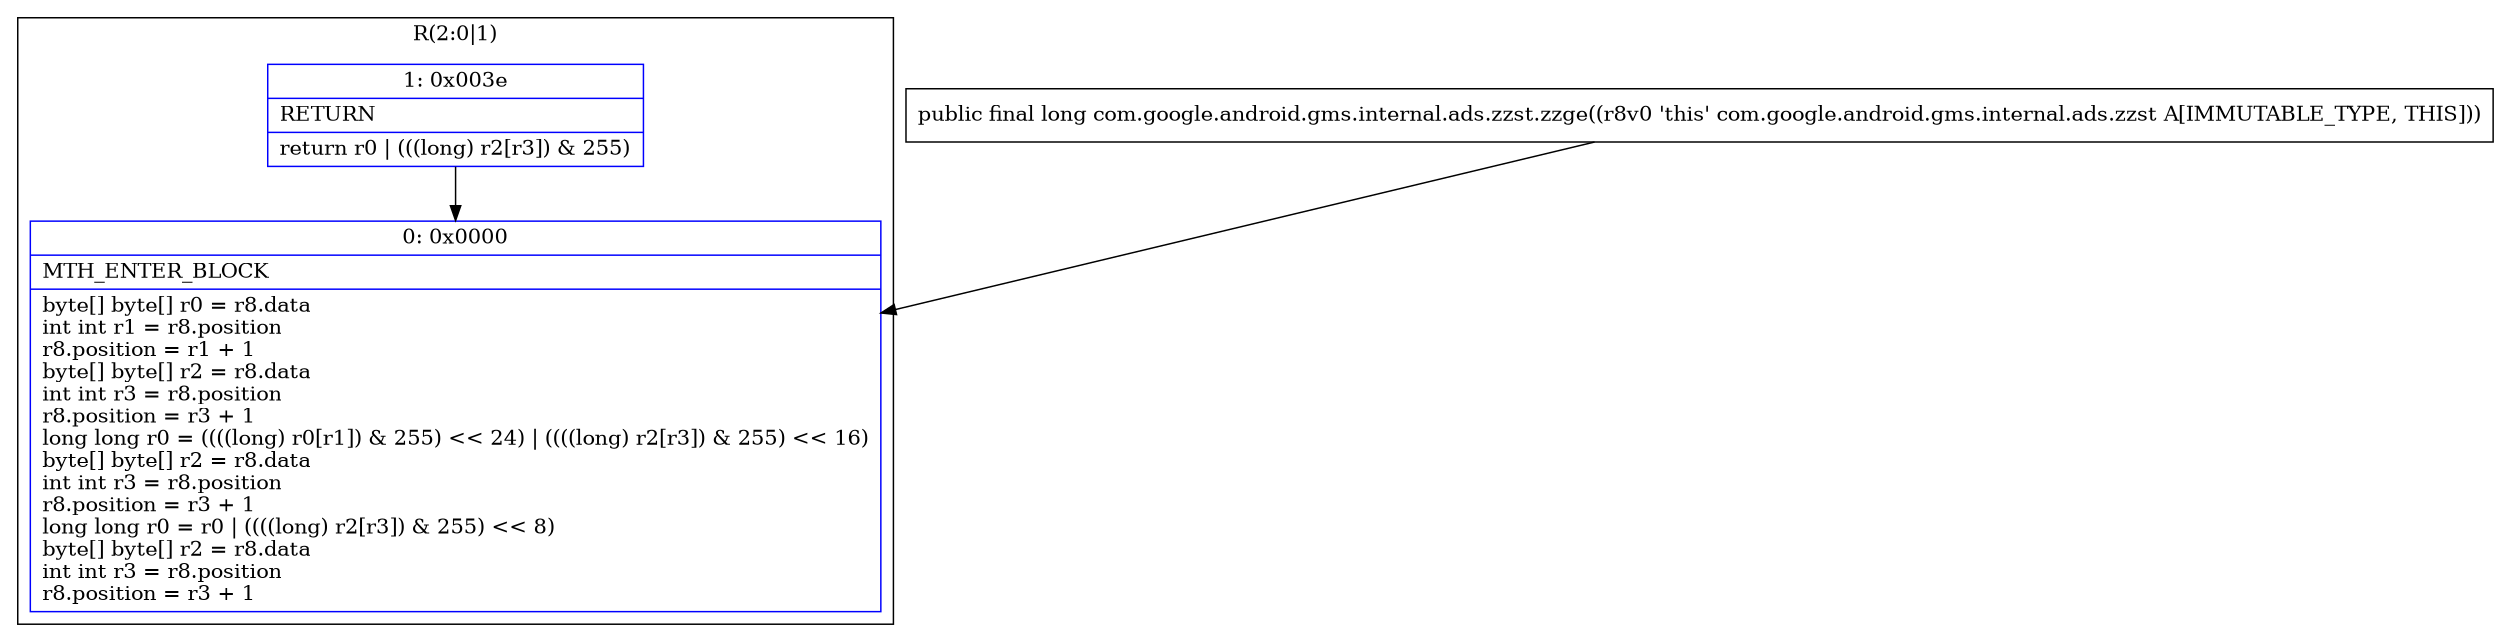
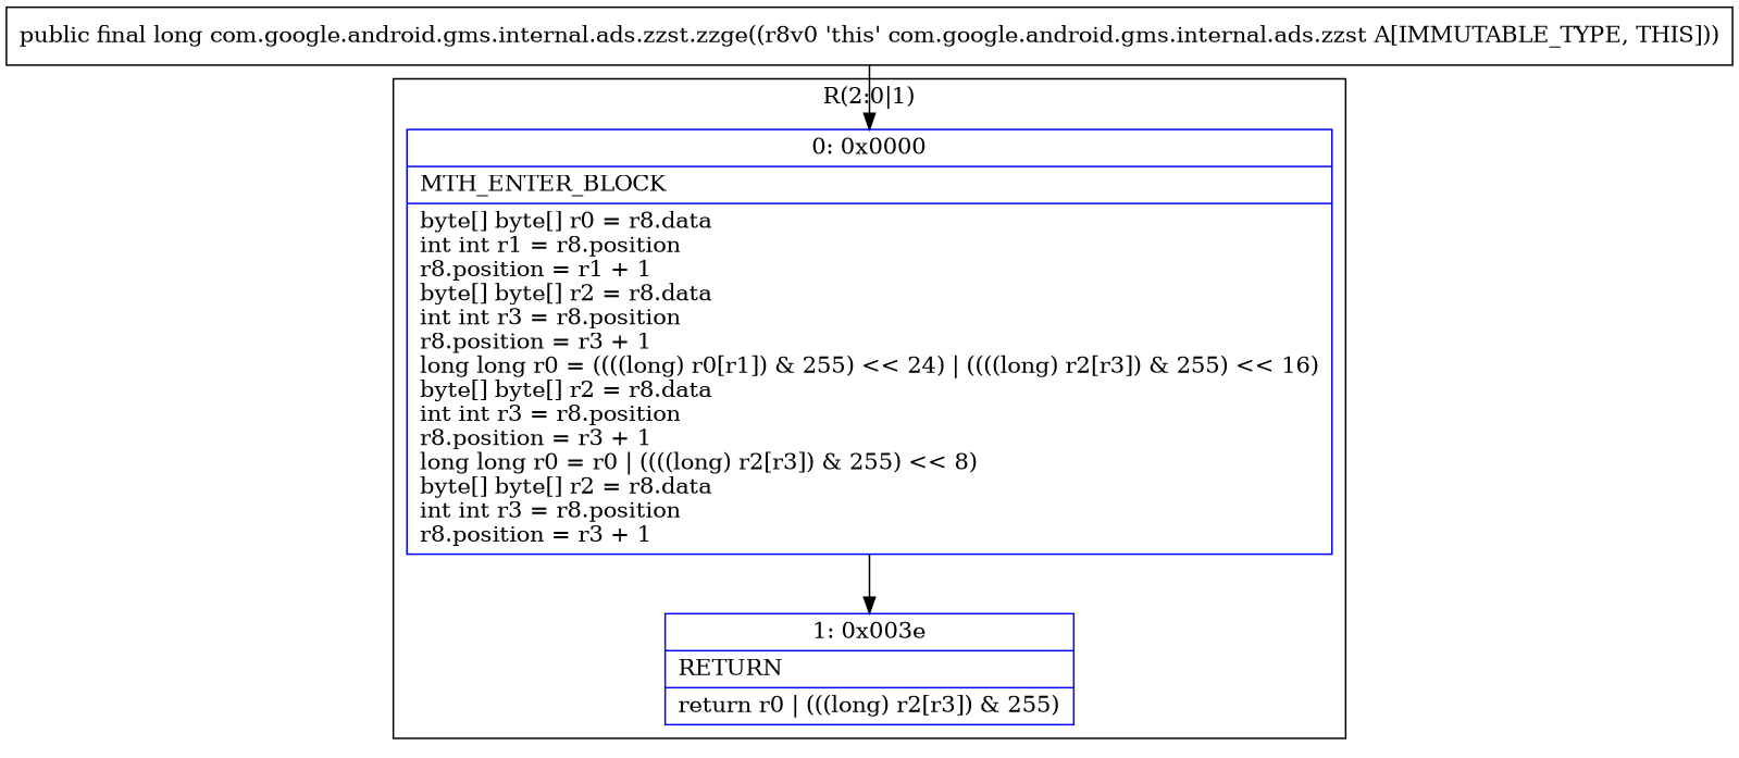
  digraph {
    node [color=blue shape=record]
    n1 [label="{0\:\ 0x0000|MTH_ENTER_BLOCK\l|byte[] byte[] r0 = r8.data\lint int r1 = r8.position\lr8.position = r1 + 1\lbyte[] byte[] r2 = r8.data\lint int r3 = r8.position\lr8.position = r3 + 1\llong long r0 = ((((long) r0[r1]) & 255) \<\< 24) \| ((((long) r2[r3]) & 255) \<\< 16)\lbyte[] byte[] r2 = r8.data\lint int r3 = r8.position\lr8.position = r3 + 1\llong long r0 = r0 \| ((((long) r2[r3]) & 255) \<\< 8)\lbyte[] byte[] r2 = r8.data\lint int r3 = r8.position\lr8.position = r3 + 1\l}"]
    n2 [label="{1\:\ 0x003e|RETURN\l|return r0 \| (((long) r2[r3]) & 255)\l}"]
    n3 [label="{public final long com.google.android.gms.internal.ads.zzst.zzge((r8v0 'this' com.google.android.gms.internal.ads.zzst A[IMMUTABLE_TYPE, THIS])) }" color=""]
    subgraph cluster_1 {
      label="R(2:0|1)"
      n1
      n2
    }
-   n2 -> n1
+   n1 -> n2
    n3 -> n1
  }
